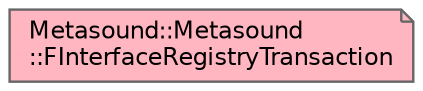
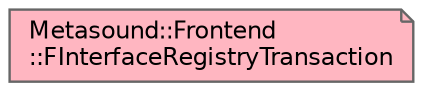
  digraph {
    rankdir=LR
-   n1 [color=grey40 fillcolor=lightpink fontname=Helvetica fontsize=10 height=0.2 label="Metasound::Metasound\l::FInterfaceRegistryTransaction" shape=note style=filled width=0.4]
+   n1 [color=grey40 fillcolor=lightpink fontname=Helvetica fontsize=10 height=0.2 label="Metasound::Frontend\l::FInterfaceRegistryTransaction" shape=note style=filled width=0.4]
  }
